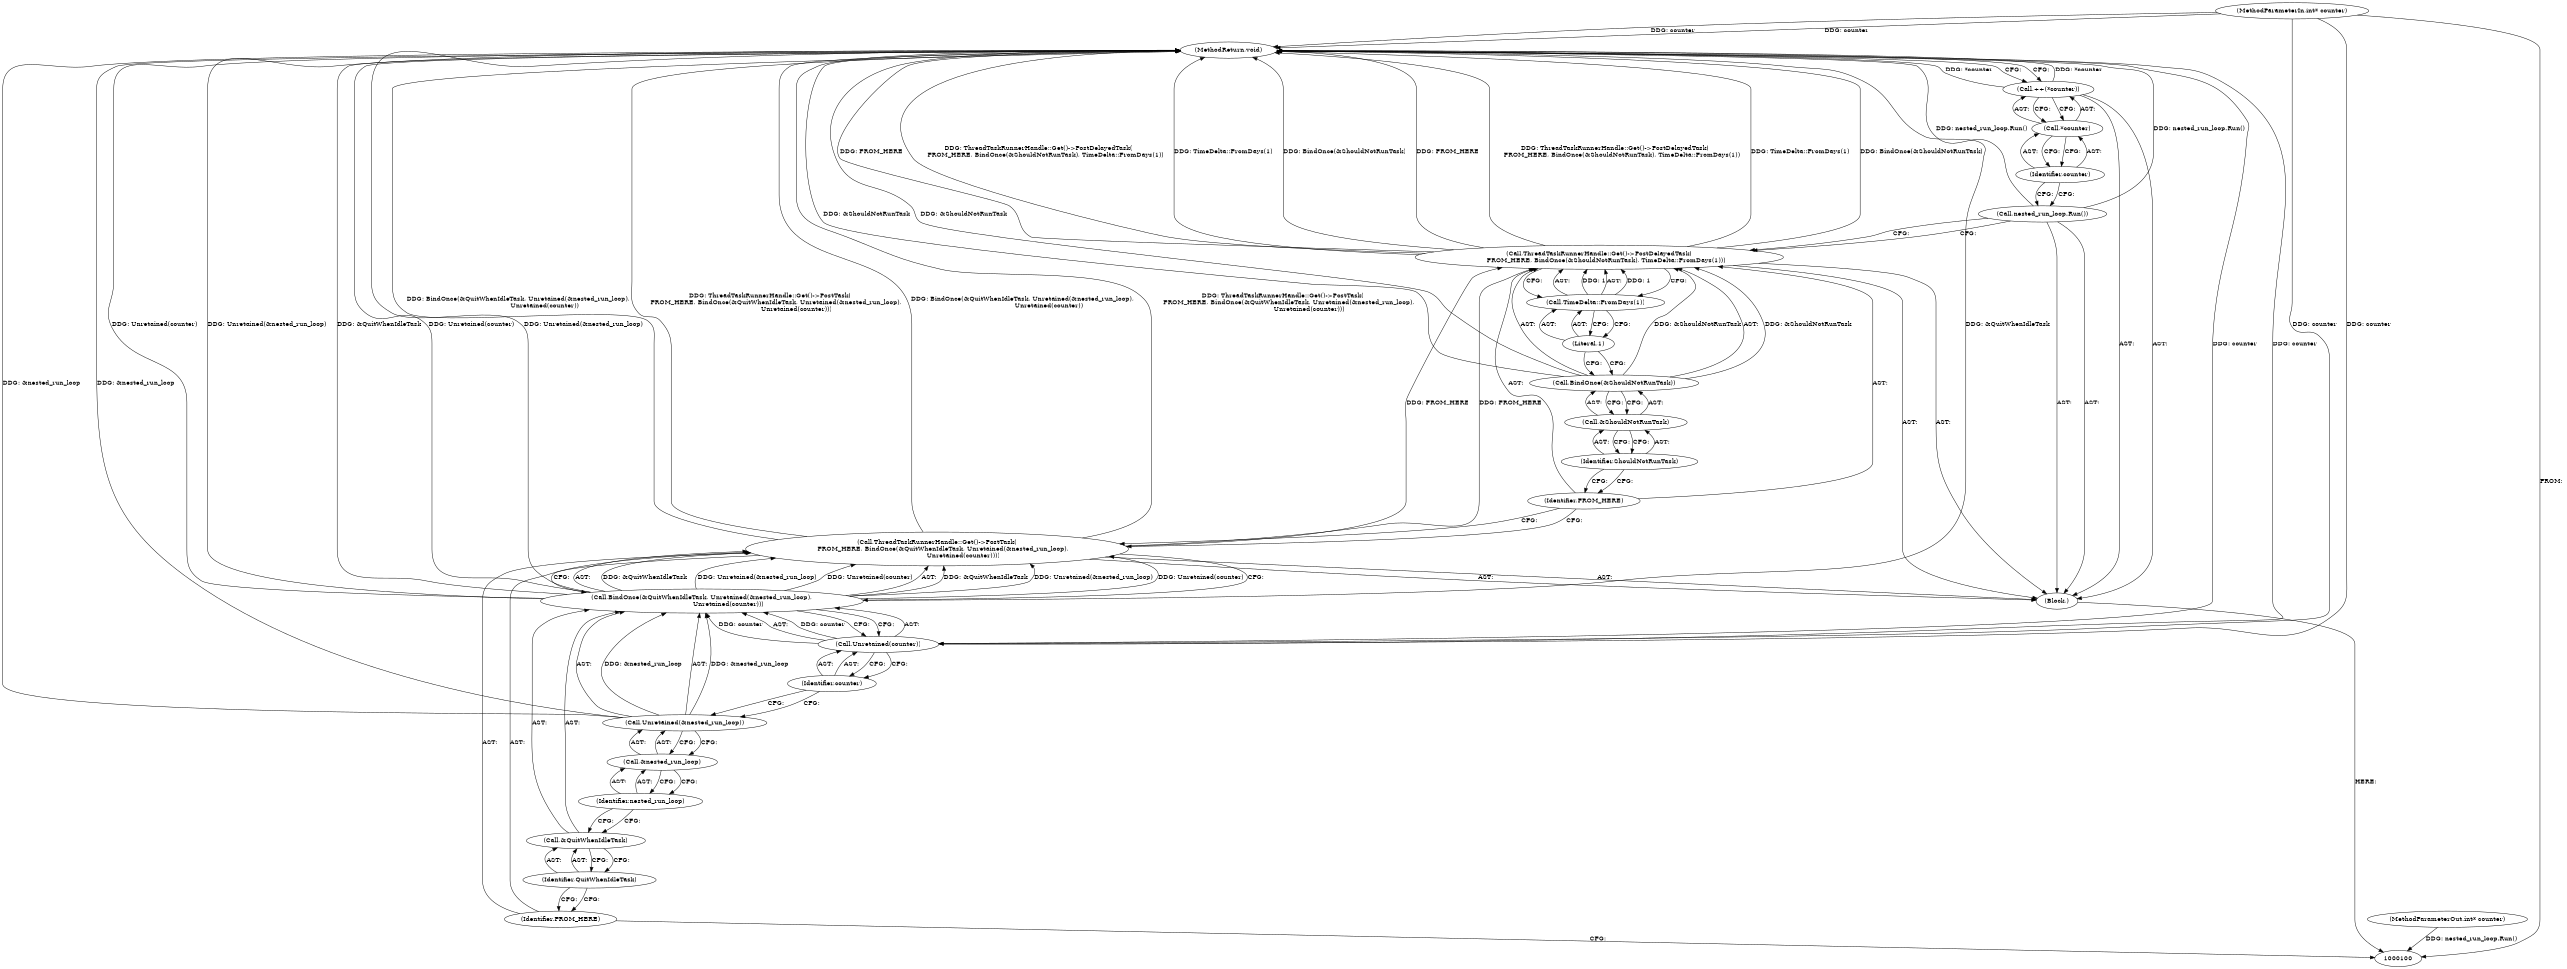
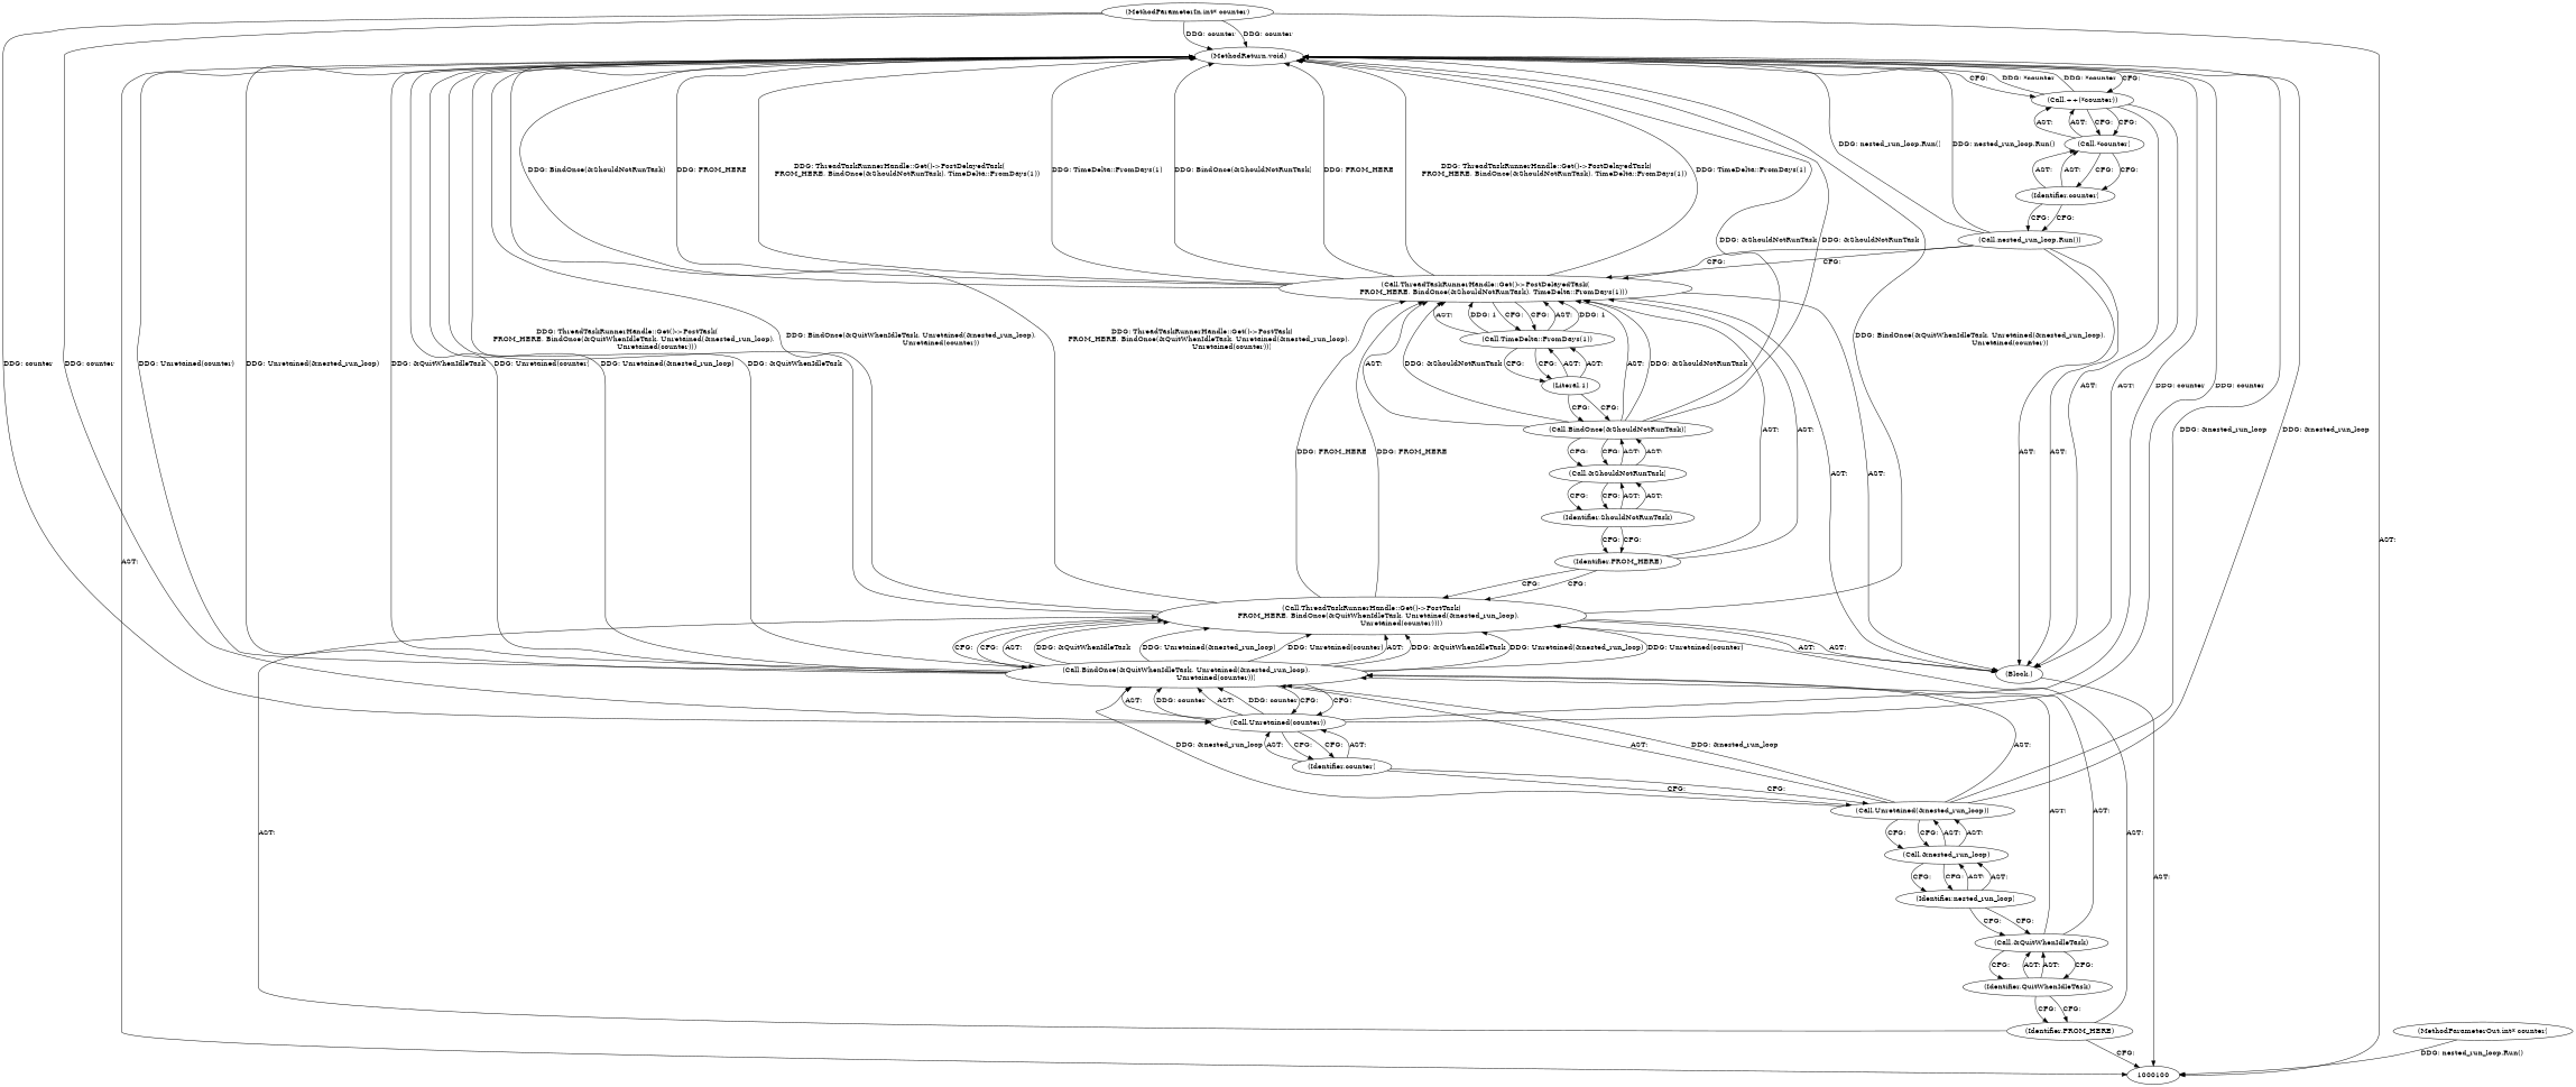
  digraph {
    n1 [label="(MethodReturn,void)"]
    n2 [label="(Call,++(*counter))"]
    1000100
    n4 [label="(Block,)"]
    n5 [label="(Call,*counter)"]
    n6 [label="(MethodParameterIn,int* counter)"]
    n7 [label="(Call,Unretained(counter))"]
    n8 [label="(Call,BindOnce(&QuitWhenIdleTask, Unretained(&nested_run_loop),\n                          Unretained(counter)))"]
    n9 [label="(Identifier,counter)"]
    n10 [label="(MethodParameterOut,int* counter)"]
    n11 [label="(Call,nested_run_loop.Run())"]
    n12 [label="(Call,ThreadTaskRunnerHandle::Get()->PostDelayedTask(\n       FROM_HERE, BindOnce(&ShouldNotRunTask), TimeDelta::FromDays(1)))"]
    n13 [label="(Call,TimeDelta::FromDays(1))"]
    n14 [label="(Identifier,counter)"]
    n15 [label="(Call,ThreadTaskRunnerHandle::Get()->PostTask(\n      FROM_HERE, BindOnce(&QuitWhenIdleTask, Unretained(&nested_run_loop),\n                          Unretained(counter))))"]
    n16 [label="(Call,&QuitWhenIdleTask)"]
    n17 [label="(Identifier,QuitWhenIdleTask)"]
    n18 [label="(Identifier,FROM_HERE)"]
    n19 [label="(Call,Unretained(&nested_run_loop))"]
    n20 [label="(Call,&nested_run_loop)"]
    n21 [label="(Identifier,nested_run_loop)"]
    n22 [label="(Literal,1)"]
    n23 [label="(Call,BindOnce(&ShouldNotRunTask))"]
    n24 [label="(Call,&ShouldNotRunTask)"]
    n25 [label="(Identifier,ShouldNotRunTask)"]
    n26 [label="(Identifier,FROM_HERE)"]
    n1 -> n2 [label="CFG: "]
    n1 -> n2 [label="CFG: "]
+   n1 -> 1000100 [label="AST: "]
    n2 -> n1 [label="DDG: *counter"]
    n2 -> n1 [label="DDG: *counter"]
    n2 -> n4 [label="AST: "]
    n2 -> n4 [label="AST: "]
    n2 -> n5 [label="CFG: "]
    n2 -> n5 [label="CFG: "]
-   n4 -> 1000100 [label="HERE: "]
+   n4 -> 1000100 [label="AST: "]
    n5 -> n2 [label="AST: "]
    n5 -> n2 [label="AST: "]
    n5 -> n14 [label="CFG: "]
    n5 -> n14 [label="CFG: "]
    n6 -> n1 [label="DDG: counter"]
    n6 -> n1 [label="DDG: counter"]
-   n6 -> 1000100 [label="FROM: "]
+   n6 -> 1000100 [label="AST: "]
    n6 -> n7 [label="DDG: counter"]
    n6 -> n7 [label="DDG: counter"]
    n7 -> n1 [label="DDG: counter"]
    n7 -> n1 [label="DDG: counter"]
    n7 -> n8 [label="AST: "]
    n7 -> n8 [label="DDG: counter"]
    n7 -> n8 [label="AST: "]
    n7 -> n8 [label="DDG: counter"]
    n7 -> n9 [label="CFG: "]
    n7 -> n9 [label="CFG: "]
    n8 -> n1 [label="DDG: &QuitWhenIdleTask"]
    n8 -> n1 [label="DDG: Unretained(counter)"]
    n8 -> n1 [label="DDG: Unretained(&nested_run_loop)"]
    n8 -> n1 [label="DDG: &QuitWhenIdleTask"]
    n8 -> n1 [label="DDG: Unretained(counter)"]
    n8 -> n1 [label="DDG: Unretained(&nested_run_loop)"]
    n8 -> n7 [label="CFG: "]
    n8 -> n7 [label="CFG: "]
    n8 -> n15 [label="AST: "]
    n8 -> n15 [label="DDG: &QuitWhenIdleTask"]
    n8 -> n15 [label="DDG: Unretained(&nested_run_loop)"]
    n8 -> n15 [label="DDG: Unretained(counter)"]
    n8 -> n15 [label="AST: "]
    n8 -> n15 [label="DDG: &QuitWhenIdleTask"]
    n8 -> n15 [label="DDG: Unretained(&nested_run_loop)"]
    n8 -> n15 [label="DDG: Unretained(counter)"]
    n9 -> n7 [label="AST: "]
    n9 -> n7 [label="AST: "]
    n9 -> n19 [label="CFG: "]
    n9 -> n19 [label="CFG: "]
    n10 -> 1000100 [label="DDG: nested_run_loop.Run()"]
    n11 -> n1 [label="DDG: nested_run_loop.Run()"]
    n11 -> n1 [label="DDG: nested_run_loop.Run()"]
    n11 -> n4 [label="AST: "]
    n11 -> n4 [label="AST: "]
    n11 -> n12 [label="CFG: "]
    n11 -> n12 [label="CFG: "]
    n12 -> n1 [label="DDG: ThreadTaskRunnerHandle::Get()->PostDelayedTask(\n       FROM_HERE, BindOnce(&ShouldNotRunTask), TimeDelta::FromDays(1))"]
    n12 -> n1 [label="DDG: TimeDelta::FromDays(1)"]
    n12 -> n1 [label="DDG: BindOnce(&ShouldNotRunTask)"]
    n12 -> n1 [label="DDG: FROM_HERE"]
    n12 -> n1 [label="DDG: ThreadTaskRunnerHandle::Get()->PostDelayedTask(\n       FROM_HERE, BindOnce(&ShouldNotRunTask), TimeDelta::FromDays(1))"]
    n12 -> n1 [label="DDG: TimeDelta::FromDays(1)"]
    n12 -> n1 [label="DDG: BindOnce(&ShouldNotRunTask)"]
    n12 -> n1 [label="DDG: FROM_HERE"]
    n12 -> n4 [label="AST: "]
    n12 -> n4 [label="AST: "]
    n12 -> n13 [label="CFG: "]
    n12 -> n13 [label="CFG: "]
    n13 -> n12 [label="AST: "]
    n13 -> n12 [label="DDG: 1"]
    n13 -> n12 [label="AST: "]
    n13 -> n12 [label="DDG: 1"]
    n13 -> n22 [label="CFG: "]
    n13 -> n22 [label="CFG: "]
    n14 -> n5 [label="AST: "]
    n14 -> n5 [label="AST: "]
    n14 -> n11 [label="CFG: "]
    n14 -> n11 [label="CFG: "]
    n15 -> n1 [label="DDG: ThreadTaskRunnerHandle::Get()->PostTask(\n      FROM_HERE, BindOnce(&QuitWhenIdleTask, Unretained(&nested_run_loop),\n                          Unretained(counter)))"]
    n15 -> n1 [label="DDG: BindOnce(&QuitWhenIdleTask, Unretained(&nested_run_loop),\n                          Unretained(counter))"]
    n15 -> n1 [label="DDG: ThreadTaskRunnerHandle::Get()->PostTask(\n      FROM_HERE, BindOnce(&QuitWhenIdleTask, Unretained(&nested_run_loop),\n                          Unretained(counter)))"]
    n15 -> n1 [label="DDG: BindOnce(&QuitWhenIdleTask, Unretained(&nested_run_loop),\n                          Unretained(counter))"]
    n15 -> n4 [label="AST: "]
    n15 -> n4 [label="AST: "]
    n15 -> n8 [label="CFG: "]
    n15 -> n8 [label="CFG: "]
    n15 -> n12 [label="DDG: FROM_HERE"]
    n15 -> n12 [label="DDG: FROM_HERE"]
    n16 -> n8 [label="AST: "]
    n16 -> n8 [label="AST: "]
    n16 -> n17 [label="CFG: "]
    n16 -> n17 [label="CFG: "]
    n17 -> n16 [label="AST: "]
    n17 -> n16 [label="AST: "]
    n17 -> n18 [label="CFG: "]
    n17 -> n18 [label="CFG: "]
    n18 -> 1000100 [label="CFG: "]
    n18 -> n15 [label="AST: "]
    n18 -> n15 [label="AST: "]
    n19 -> n1 [label="DDG: &nested_run_loop"]
    n19 -> n1 [label="DDG: &nested_run_loop"]
    n19 -> n8 [label="AST: "]
    n19 -> n8 [label="DDG: &nested_run_loop"]
    n19 -> n8 [label="AST: "]
    n19 -> n8 [label="DDG: &nested_run_loop"]
    n19 -> n20 [label="CFG: "]
    n19 -> n20 [label="CFG: "]
    n20 -> n19 [label="AST: "]
    n20 -> n19 [label="AST: "]
    n20 -> n21 [label="CFG: "]
    n20 -> n21 [label="CFG: "]
    n21 -> n16 [label="CFG: "]
    n21 -> n16 [label="CFG: "]
    n21 -> n20 [label="AST: "]
    n21 -> n20 [label="AST: "]
    n22 -> n13 [label="AST: "]
    n22 -> n13 [label="AST: "]
    n22 -> n23 [label="CFG: "]
    n22 -> n23 [label="CFG: "]
    n23 -> n1 [label="DDG: &ShouldNotRunTask"]
    n23 -> n1 [label="DDG: &ShouldNotRunTask"]
    n23 -> n12 [label="AST: "]
    n23 -> n12 [label="DDG: &ShouldNotRunTask"]
    n23 -> n12 [label="AST: "]
    n23 -> n12 [label="DDG: &ShouldNotRunTask"]
    n23 -> n24 [label="CFG: "]
    n23 -> n24 [label="CFG: "]
    n24 -> n23 [label="AST: "]
    n24 -> n23 [label="AST: "]
    n24 -> n25 [label="CFG: "]
    n24 -> n25 [label="CFG: "]
    n25 -> n24 [label="AST: "]
    n25 -> n24 [label="AST: "]
    n25 -> n26 [label="CFG: "]
    n25 -> n26 [label="CFG: "]
    n26 -> n12 [label="AST: "]
    n26 -> n12 [label="AST: "]
    n26 -> n15 [label="CFG: "]
    n26 -> n15 [label="CFG: "]
  }
